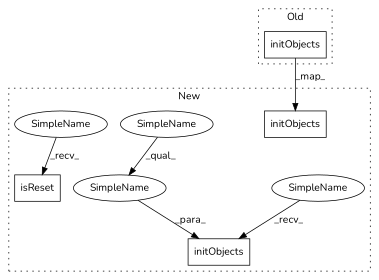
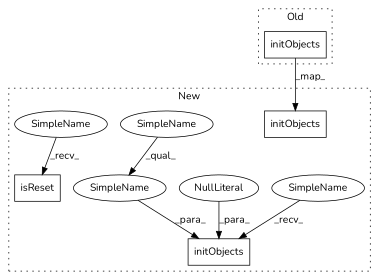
  digraph {
    fontname=Nunito
    node [a=32 fontname=Nunito l="12,1" s=3175 shape=ellipse]
    edge [fontname=Nunito]
    n1 [label=initObjects s="3085,3101" shape=box]
    n2 [l=9 label=isReset s=3040 shape=box]
    n3 [label=initObjects s="3157,3234" shape=box]
    n4 [a=42 l=2 label=SimpleName s=3154]
    n5 [a=42 l=59 label=SimpleName]
+   n6 [a=33 l=4 label=NullLiteral s=3169]
    n7 [a=42 l=16 label=SimpleName]
    n8 [a=42 l=17 label=SimpleName s=3022]
    n9 [label=initObjects s="2658,2674" shape=box]
    subgraph cluster_1 {
      label=New
      style=dotted
      n1
      n2
      n3
      n4
      n5
+     n6
      n7
      n8
    }
    subgraph cluster_2 {
      label=Old
      style=dotted
      n9
    }
    n4 -> n3 [label=_recv_]
    n5 -> n3 [label=_para_]
+   n6 -> n3 [label=_para_]
    n7 -> n5 [label=_qual_]
    n8 -> n2 [label=_recv_]
    n9 -> n1 [label=_map_]
  }
